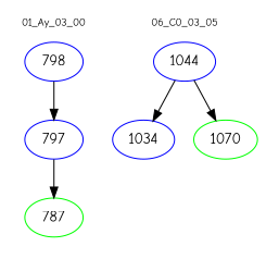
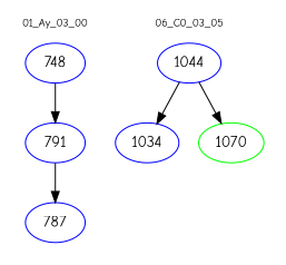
  digraph {
    fontname="Comic Neue"
    node [color=blue fontname="Comic Neue"]
    edge [color=black fontname="Comic Neue"]
-   n1 [label=797]
-   n2 [color=green label=787]
-   n3 [label=798]
+   n1 [label=791]
+   n2 [label=787]
+   n3 [label=748]
    n4 [label=1044]
    n5 [label=1034]
    n6 [color=green label=1070]
    subgraph cluster_1 {
      color=white
      fontsize=10
      label="01_Ay_03_00"
      n1
      n2
      n3
    }
    subgraph cluster_2 {
      color=white
      fontsize=10
      label="06_C0_03_05"
      n4
      n5
      n6
    }
    n1 -> n2
    n3 -> n1
    n4 -> n5
    n4 -> n6
  }
